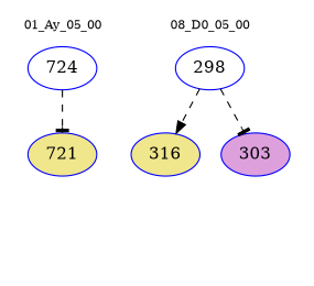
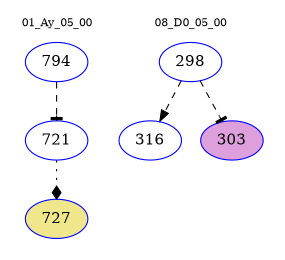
  digraph {
    node [color=blue fillcolor=white style=filled]
    edge [arrowhead=tee color=black style=dashed]
-   n1 [label=724]
-   n2 [fillcolor=khaki label=721]
-   n4 [fillcolor=khaki label=316]
+   n1 [label=794]
+   n2 [label=721]
+   n3 [fillcolor=khaki label=727]
+   n4 [label=316]
    n5 [label=298]
    n6 [fillcolor=plum label=303]
    subgraph cluster_1 {
      color=white
      fontsize=10
      label="01_Ay_05_00"
      n1
      n2
+     n3
    }
    subgraph cluster_2 {
      color=white
      fontsize=10
      label="08_D0_05_00"
      n4
      n5
      n6
    }
    n1 -> n2
+   n2 -> n3 [arrowhead=diamond style=dotted]
    n5 -> n4 [arrowhead=normal]
    n5 -> n6
  }
